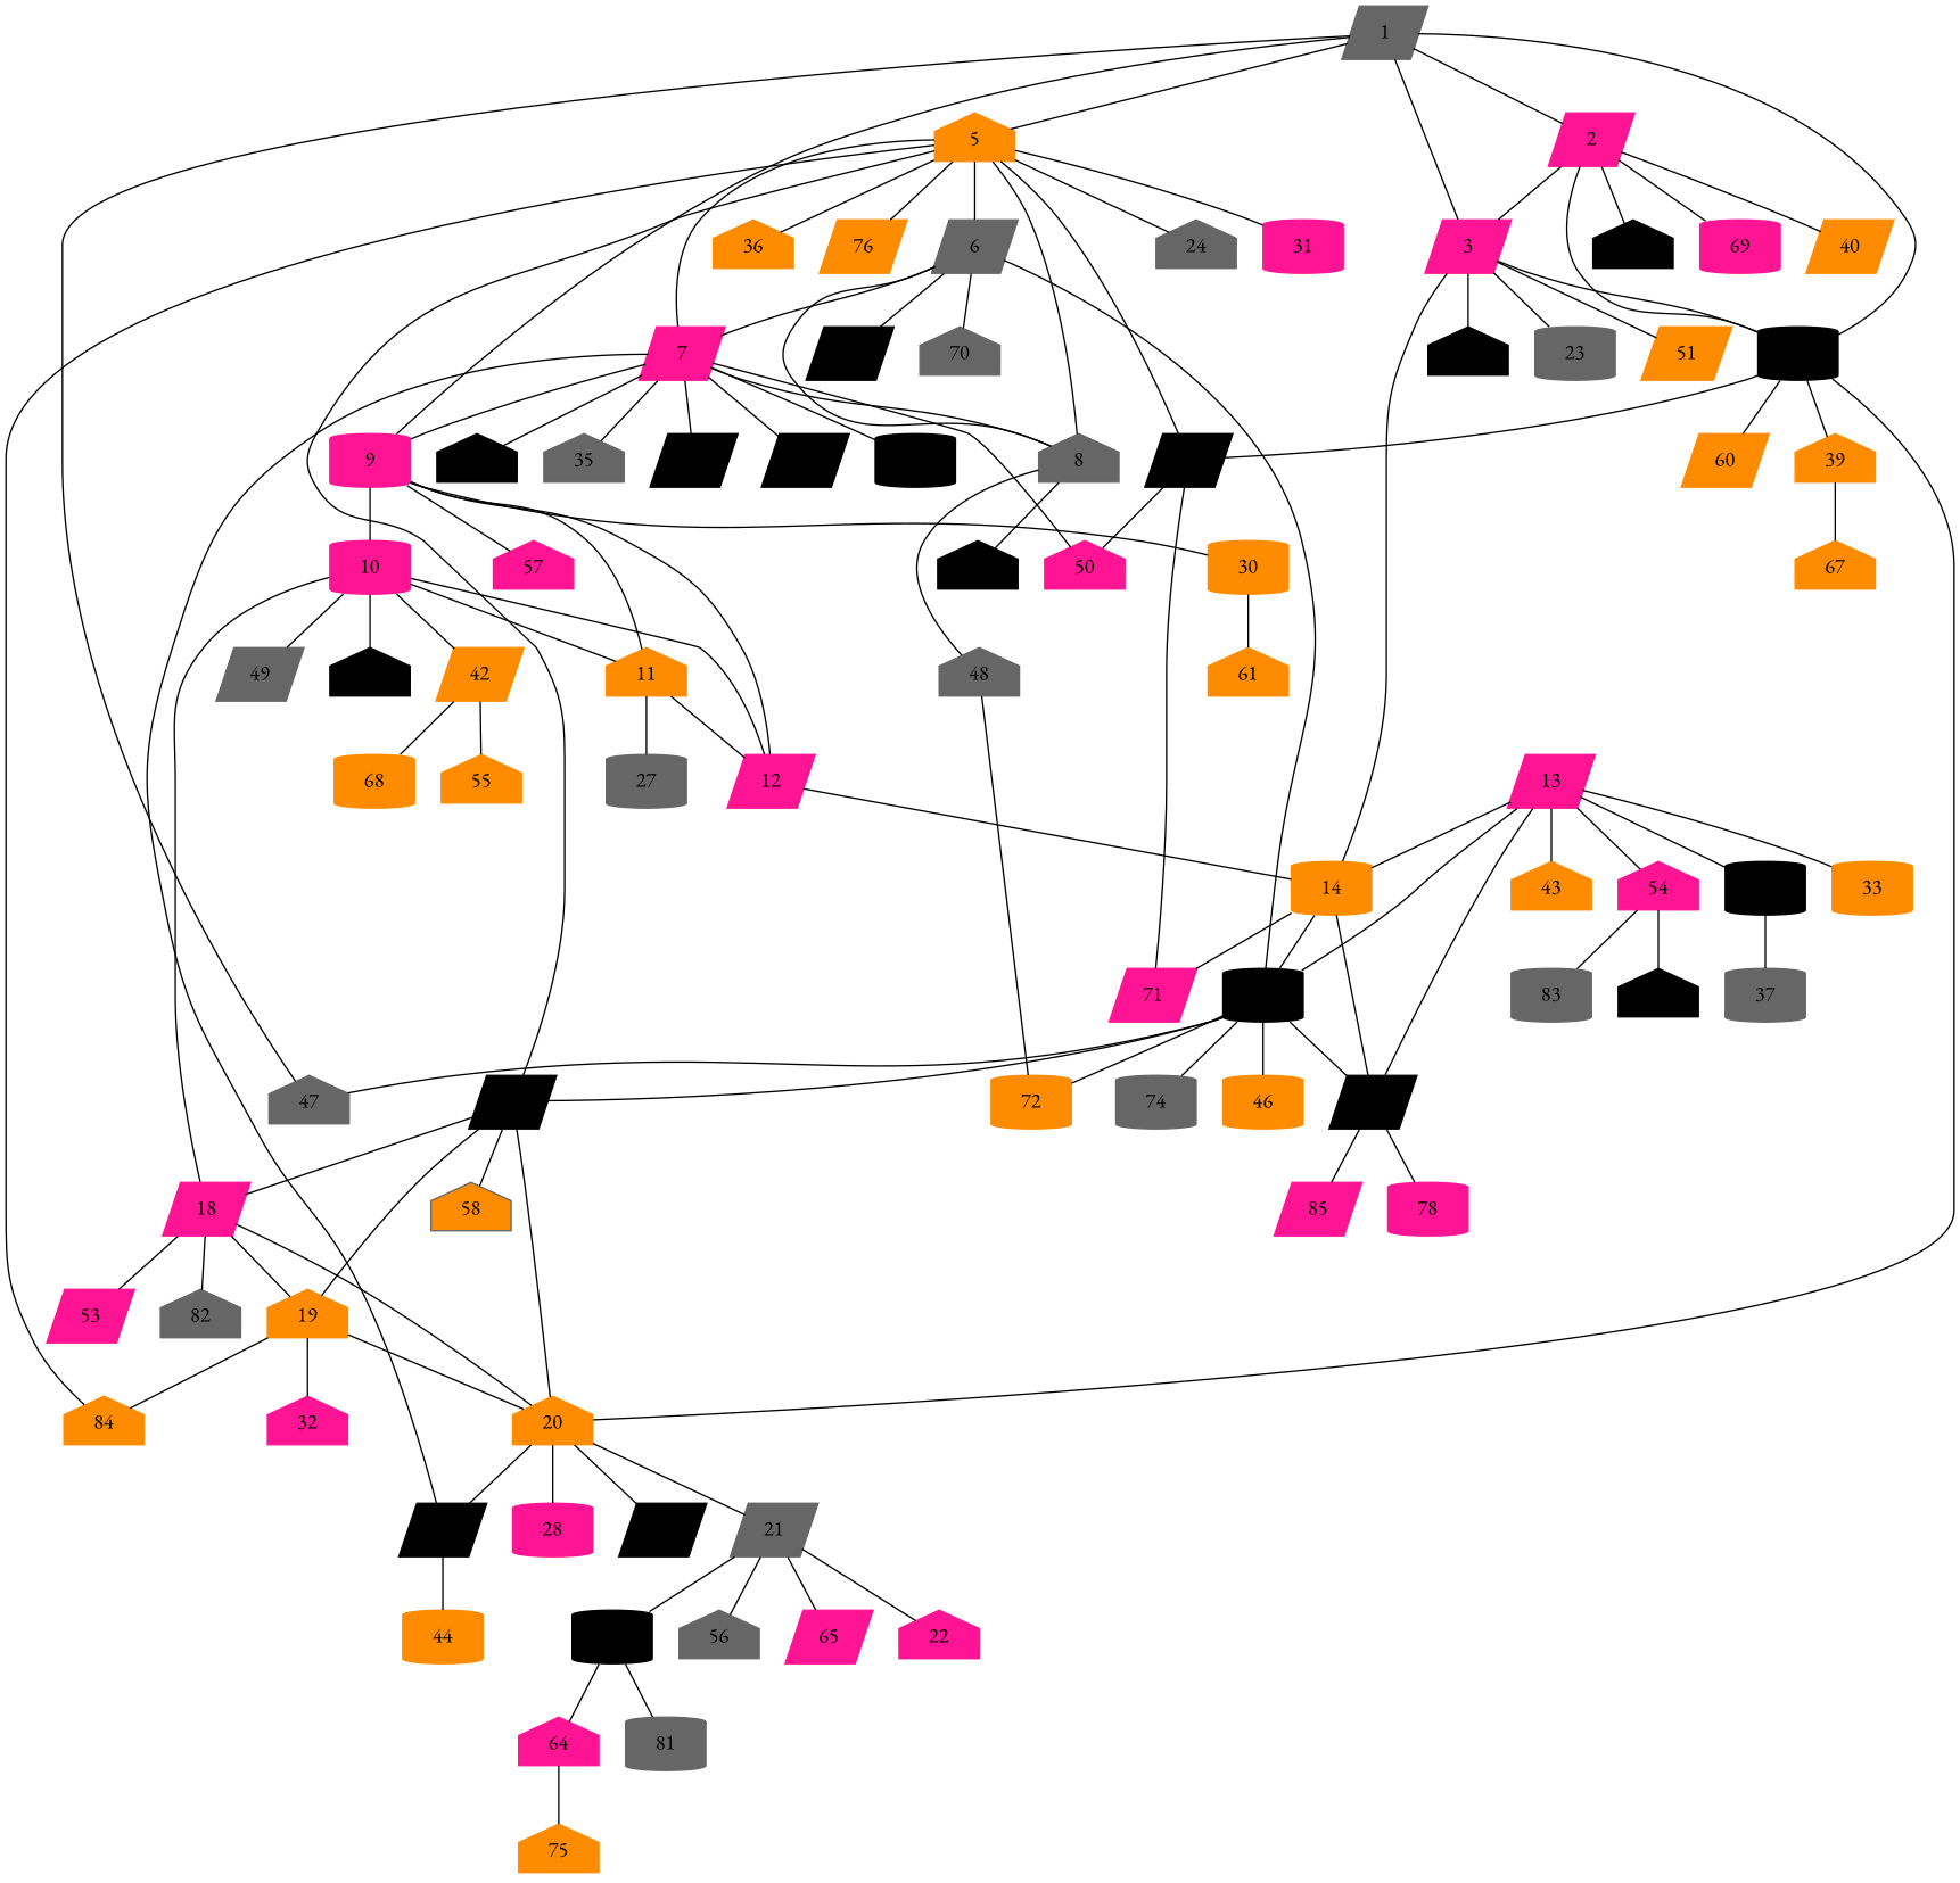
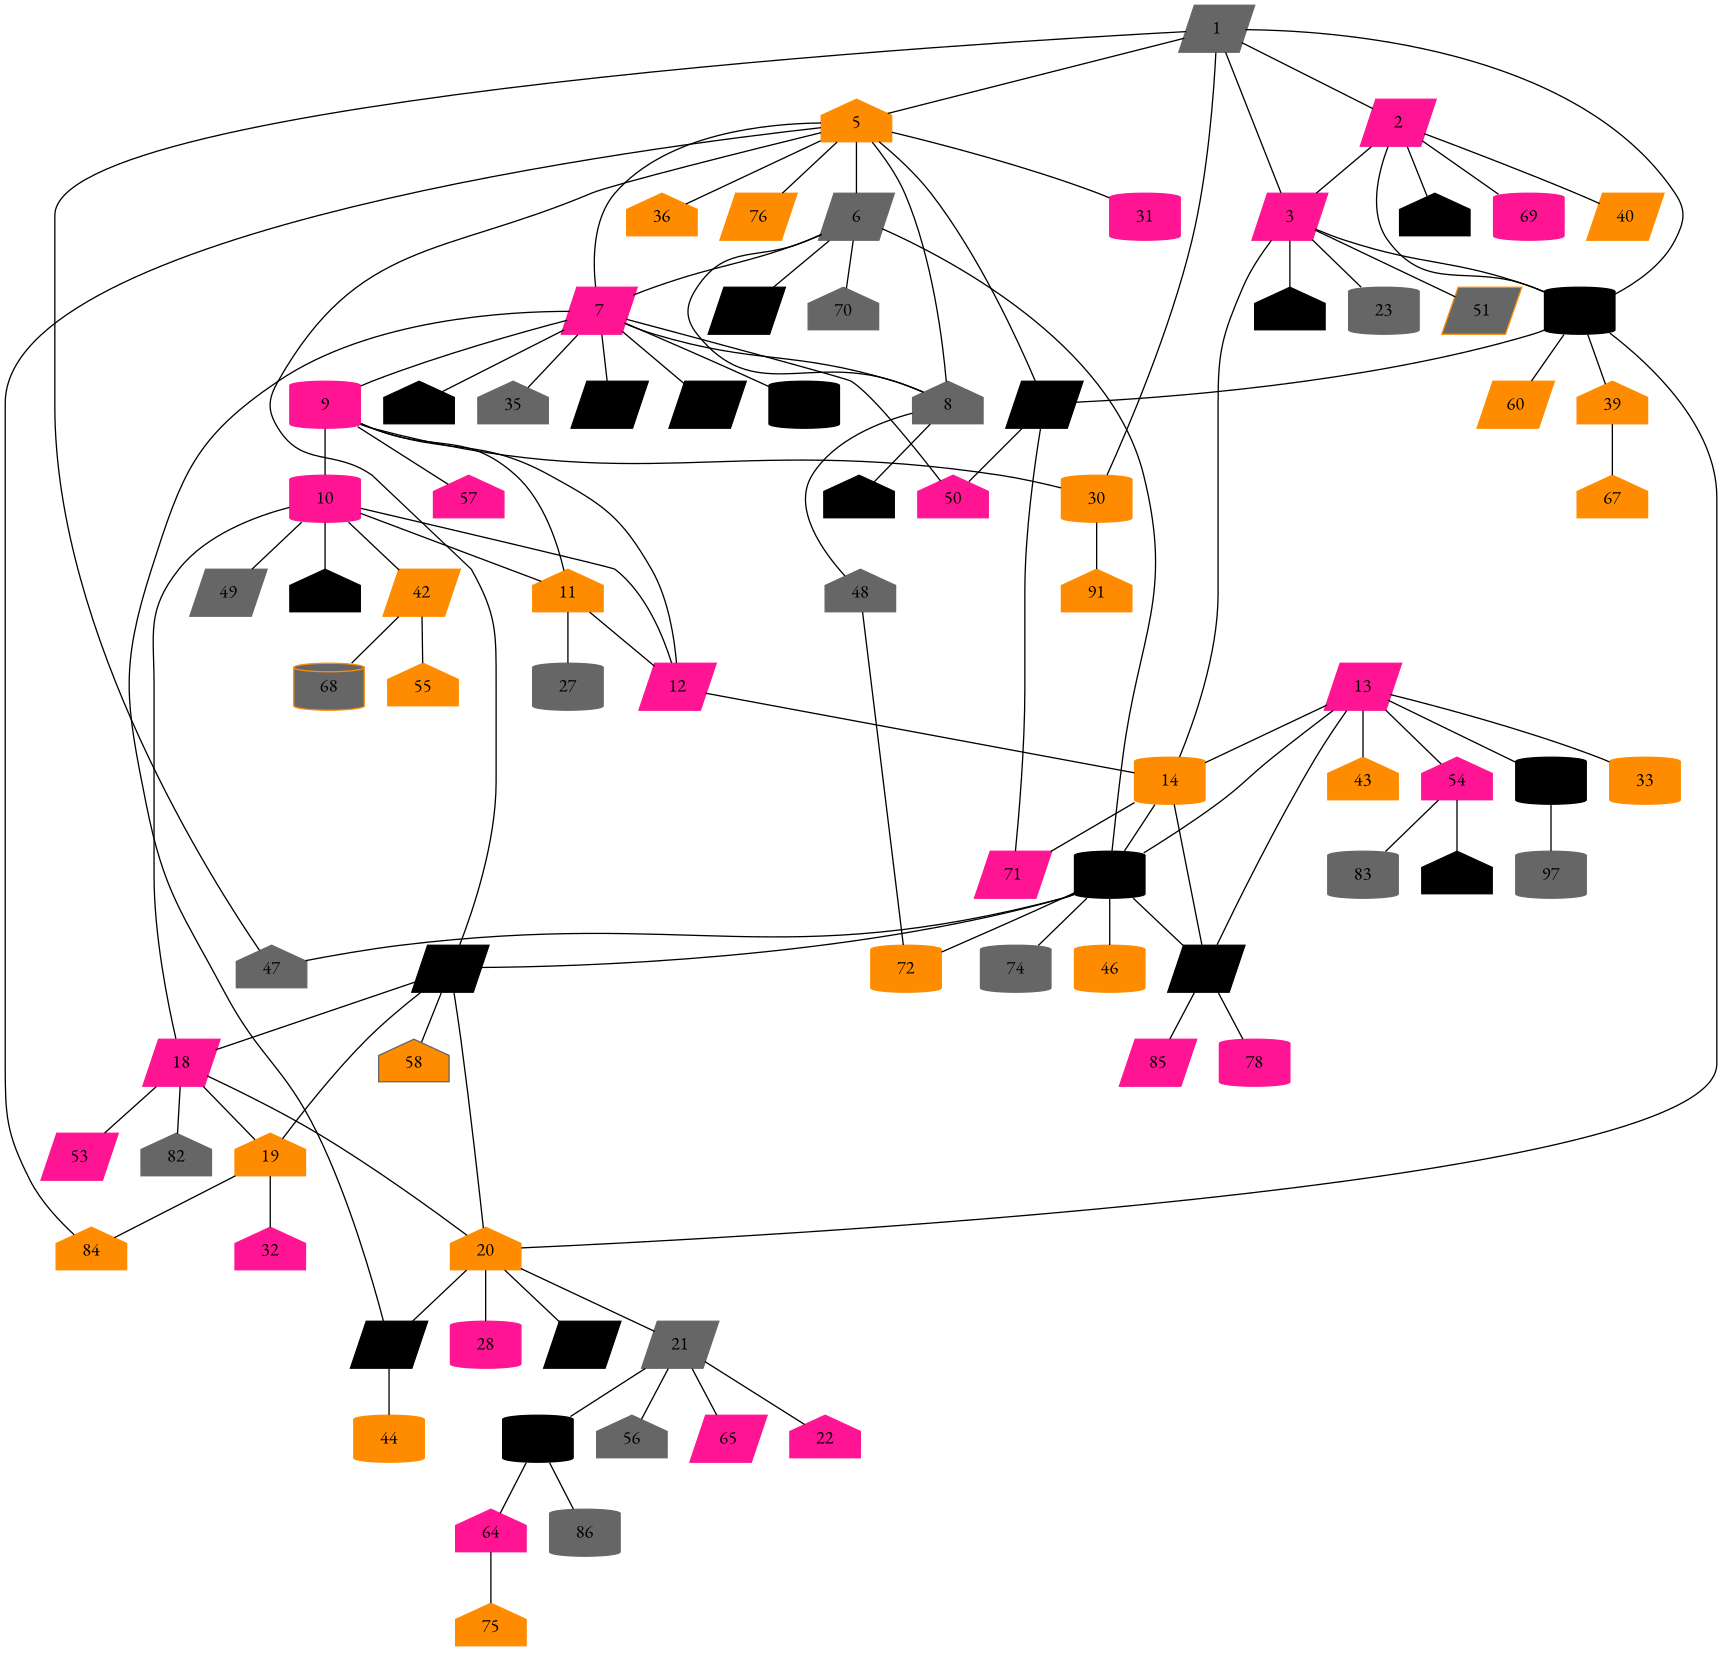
  graph {
    fontname="EB Garamond"
    node [color=darkorange fontname="EB Garamond" shape=house style=filled]
    edge [fontname="EB Garamond"]
    1 [color=gray40 shape=parallelogram]
    2 [color=deeppink shape=parallelogram]
    3 [color=deeppink shape=parallelogram]
    4 [color=black shape=cylinder]
    5
    9 [color=deeppink shape=cylinder]
    47 [color=gray40]
    40 [shape=parallelogram]
    59 [color=black]
    69 [color=deeppink shape=cylinder]
    14 [shape=cylinder]
    23 [color=gray40 shape=cylinder]
-   51 [shape=parallelogram]
+   51 [shape=parallelogram fillcolor=gray40]
    62 [color=black]
    20
    38 [color=black shape=parallelogram]
    39
    60 [shape=parallelogram]
    6 [color=gray40 shape=parallelogram]
    7 [color=deeppink shape=parallelogram]
    8 [color=gray40]
    17 [color=black shape=parallelogram]
-   24 [color=gray40]
    31 [color=deeppink shape=cylinder]
    36
    76 [shape=parallelogram]
    84
    10 [color=deeppink shape=cylinder]
    11
    12 [color=deeppink shape=parallelogram]
    30 [shape=cylinder]
    57 [color=deeppink]
    15 [color=black shape=cylinder]
    16 [color=black shape=parallelogram]
    71 [color=deeppink shape=parallelogram]
    25 [color=black shape=parallelogram]
    21 [color=gray40 shape=parallelogram]
    28 [color=deeppink shape=cylinder]
    63 [color=black shape=parallelogram]
    50 [color=deeppink]
    67
    70 [color=gray40]
    79 [color=black shape=parallelogram]
    35 [color=gray40]
    41 [color=black shape=parallelogram]
    45 [color=black shape=parallelogram]
    73 [color=black shape=cylinder]
    77 [color=black]
    48 [color=gray40]
    52 [color=black]
    18 [color=deeppink shape=parallelogram]
    19
    58 [color=gray40 fillcolor=darkorange]
    46 [shape=cylinder]
    72 [shape=cylinder]
    74 [color=gray40 shape=cylinder]
    44 [shape=cylinder]
    34 [color=black]
    42 [shape=parallelogram]
    49 [color=gray40 shape=parallelogram]
    27 [color=gray40 shape=cylinder]
-   61
+   61 [label=91]
    53 [color=deeppink shape=parallelogram]
    82 [color=gray40]
    55
-   68 [shape=cylinder]
+   68 [shape=cylinder fillcolor=gray40]
    13 [color=deeppink shape=parallelogram]
    29 [color=black shape=cylinder]
    33 [shape=cylinder]
    43
    54 [color=deeppink]
    78 [color=deeppink shape=cylinder]
    85 [color=deeppink shape=parallelogram]
-   37 [color=gray40 shape=cylinder]
+   37 [color=gray40 shape=cylinder label=97]
    66 [color=black]
    83 [color=gray40 shape=cylinder]
    32 [color=deeppink]
    22 [color=deeppink]
    26 [color=black shape=cylinder]
    56 [color=gray40]
    65 [color=deeppink shape=parallelogram]
    64 [color=deeppink]
-   81 [color=gray40 shape=cylinder]
+   81 [color=gray40 shape=cylinder label=86]
    75
    1 -- 2
    1 -- 3
    1 -- 4
    1 -- 5
-   1 -- 9
+   1 -- 30
    1 -- 47
    2 -- 3
    2 -- 4
    2 -- 40
    2 -- 59
    2 -- 69
    3 -- 4
    3 -- 14
    3 -- 23
    3 -- 51
    3 -- 62
    4 -- 20
    4 -- 38
    4 -- 39
    4 -- 60
    5 -- 38
    5 -- 6
    5 -- 7
    5 -- 8
    5 -- 17
-   5 -- 24
    5 -- 31
    5 -- 36
    5 -- 76
    5 -- 84
    9 -- 10
    9 -- 11
    9 -- 12
    9 -- 30
    9 -- 57
    14 -- 15
    14 -- 16
    14 -- 71
    20 -- 25
    20 -- 21
    20 -- 28
    20 -- 63
    38 -- 71
    38 -- 50
    39 -- 67
    6 -- 7
    6 -- 8
    6 -- 15
    6 -- 70
    6 -- 79
    7 -- 9
    7 -- 8
    7 -- 25
    7 -- 50
    7 -- 35
    7 -- 41
    7 -- 45
    7 -- 73
    7 -- 77
    8 -- 48
    8 -- 52
    17 -- 20
    17 -- 18
    17 -- 19
    17 -- 58
    10 -- 11
    10 -- 12
    10 -- 18
    10 -- 34
    10 -- 42
    10 -- 49
    11 -- 12
    11 -- 27
    12 -- 14
    30 -- 61
    15 -- 47
    15 -- 17
    15 -- 16
    15 -- 46
    15 -- 72
    15 -- 74
    16 -- 78
    16 -- 85
    25 -- 44
    21 -- 22
    21 -- 26
    21 -- 56
    21 -- 65
    48 -- 72
    18 -- 20
    18 -- 19
    18 -- 53
    18 -- 82
-   19 -- 20
    19 -- 84
    19 -- 32
    42 -- 55
    42 -- 68
    13 -- 14
    13 -- 15
    13 -- 16
    13 -- 29
    13 -- 33
    13 -- 43
    13 -- 54
    29 -- 37
    54 -- 66
    54 -- 83
    26 -- 64
    26 -- 81
    64 -- 75
  }
